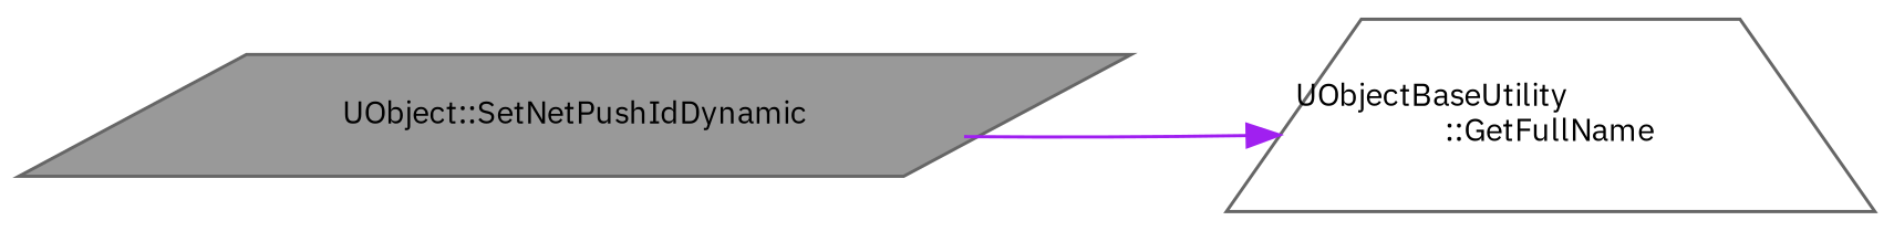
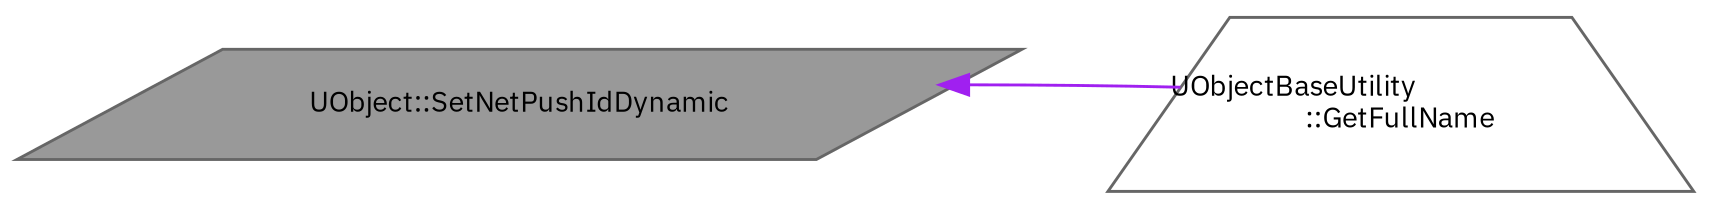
  digraph {
    rankdir=LR
    fontname="IBM Plex Sans"
    node [fontname="IBM Plex Sans" fontsize=10 style=filled]
    n1 [color=gray40 fillcolor=grey60 fontcolor=black height=0.2 label="UObject::SetNetPushIdDynamic" shape=parallelogram width=0.4]
    n2 [color=grey40 fillcolor=white height=0.2 label="UObjectBaseUtility\l::GetFullName" shape=trapezium width=0.4]
-   n1 -> n2 [color=purple fontname="IBM Plex Sans" fontsize=10 labelfontname=Helvetica labelfontsize=10 style=solid]
+   n2 -> n1 [color=purple fontname="IBM Plex Sans" fontsize=10 labelfontname=Helvetica labelfontsize=10 style=solid]
  }
